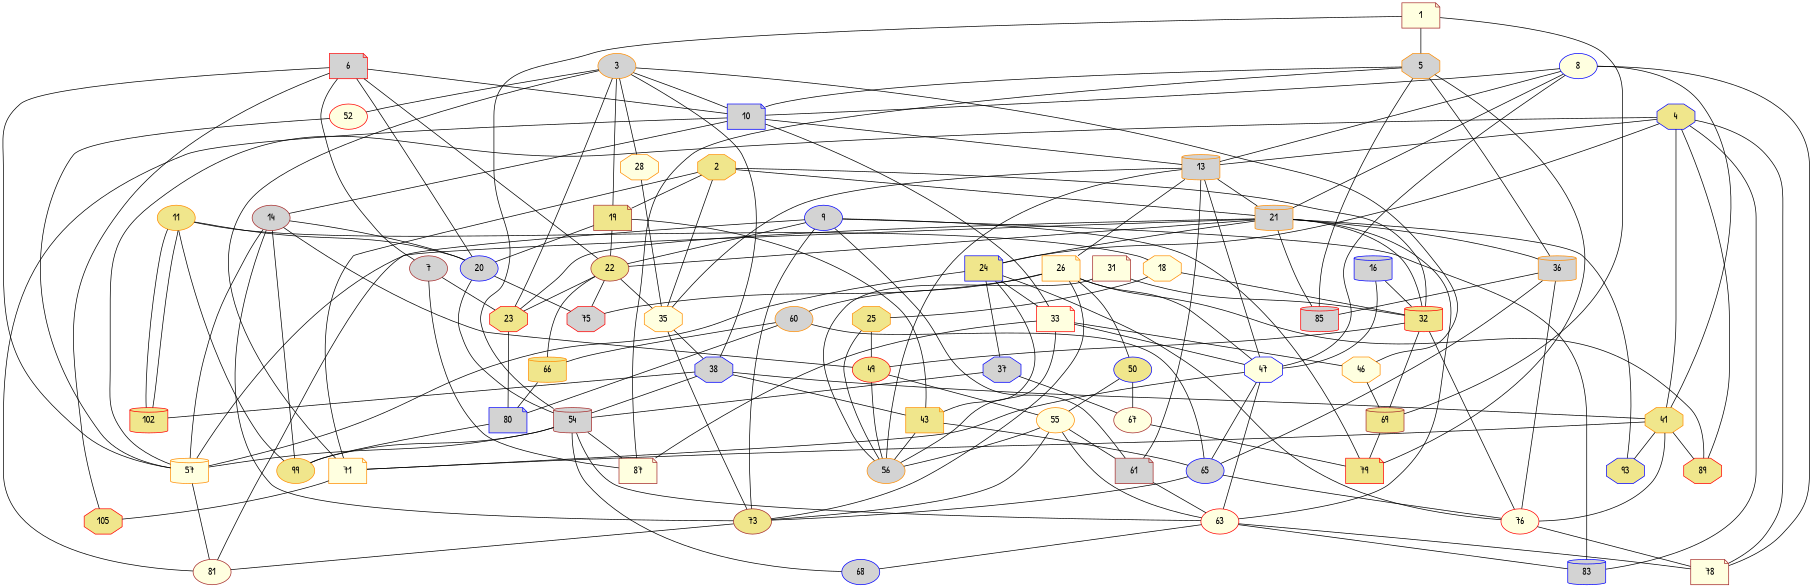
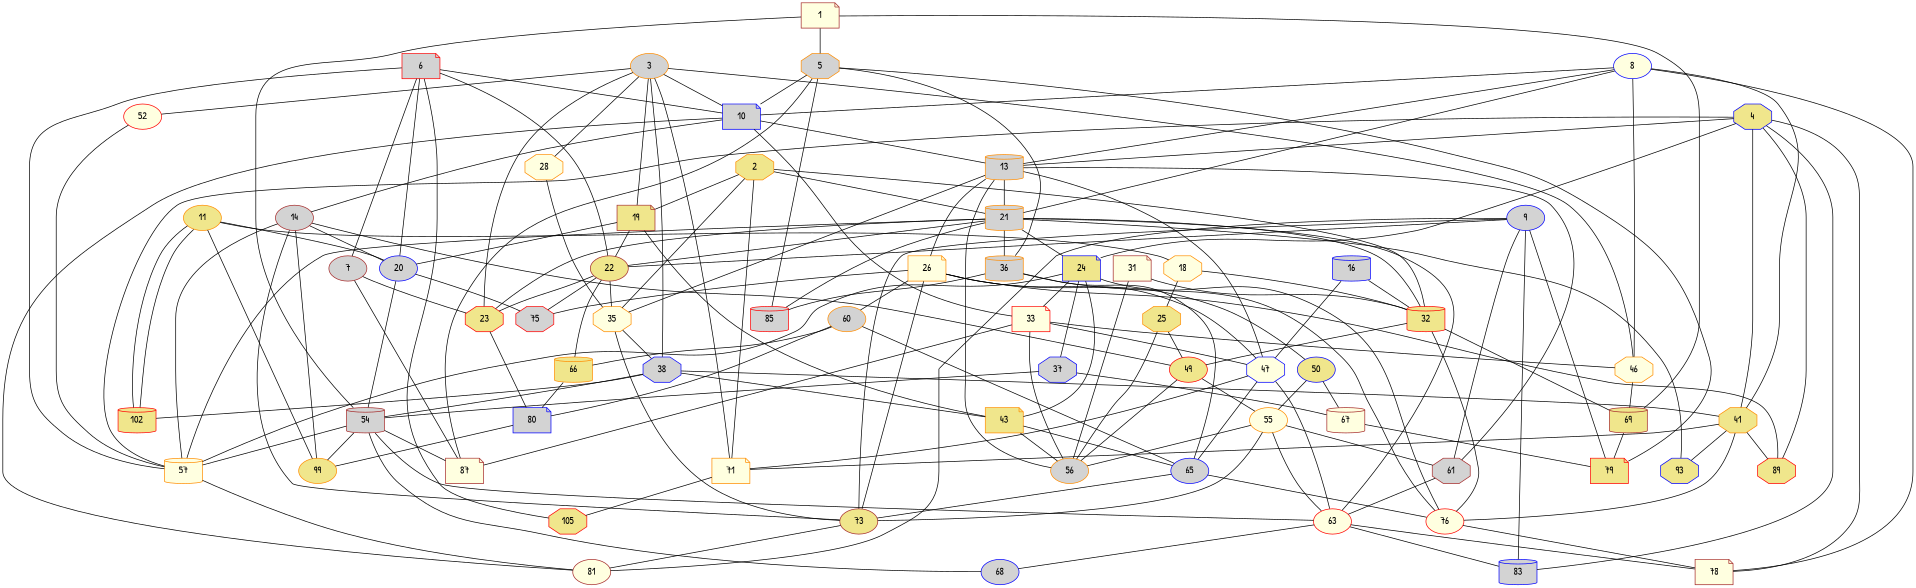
  graph {
    fontname="Patrick Hand"
    node [color=darkorange fillcolor=lightgrey fontname="Patrick Hand" shape=ellipse style=filled]
    edge [fontname="Patrick Hand"]
    5 [shape=octagon super="+15"]
    10 [color=blue shape=note super="+104"]
    36 [shape=cylinder super="+98"]
    79 [color=red fillcolor=khaki shape=note]
    85 [color=red shape=cylinder]
    87 [color=brown fillcolor=lightyellow shape=note]
    1 [color=brown fillcolor=lightyellow shape=note]
    54 [color=brown shape=cylinder super="+72"]
    69 [color=brown fillcolor=khaki shape=cylinder]
    57 [fillcolor=lightyellow shape=cylinder super="+88"]
    99 [fillcolor=khaki]
    63 [color=red fillcolor=lightyellow super="+94"]
    68 [color=blue]
    2 [fillcolor=khaki shape=octagon super="+59"]
    19 [color=brown fillcolor=khaki shape=note super="+34"]
    21 [shape=cylinder super="+44"]
    32 [color=red fillcolor=khaki shape=cylinder]
    35 [fillcolor=lightyellow shape=octagon super="+84"]
    71 [fillcolor=lightyellow shape=note]
    20 [color=blue super="+45"]
    22 [color=brown fillcolor=khaki super="+28"]
    43 [fillcolor=khaki shape=note super="+103"]
    23 [color=red fillcolor=khaki shape=octagon super="+48"]
    24 [color=blue fillcolor=khaki shape=note super="+58"]
    93 [color=blue fillcolor=khaki shape=octagon]
    49 [color=red fillcolor=khaki super="+53"]
    76 [color=red fillcolor=lightyellow super="+96"]
    38 [color=blue shape=octagon super="+90"]
    73 [color=brown fillcolor=khaki super="+95"]
    105 [color=red fillcolor=khaki shape=octagon]
    3 [super="+62"]
    n32 [fillcolor=lightyellow label=28 shape=octagon]
    46 [fillcolor=lightyellow shape=octagon super="+51"]
    52 [color=red fillcolor=lightyellow]
    13 [shape=cylinder super="+39"]
    81 [color=brown fillcolor=lightyellow super="+91"]
    14 [color=brown super="+29"]
    33 [color=red fillcolor=lightyellow shape=note super="+64"]
    80 [color=blue shape=note]
    41 [fillcolor=khaki shape=octagon super="+101"]
    102 [color=red fillcolor=khaki shape=cylinder]
    4 [color=blue fillcolor=khaki shape=octagon super="+30"]
    78 [color=brown fillcolor=lightyellow shape=note]
    83 [color=blue shape=cylinder]
    89 [color=red fillcolor=khaki shape=octagon]
    47 [color=blue fillcolor=lightyellow shape=octagon super="+86"]
-   61 [color=brown shape=note]
+   61 [color=brown shape=octagon]
    26 [fillcolor=lightyellow shape=note super="+77"]
    56 [super="+100"]
    37 [color=blue shape=octagon]
    65 [color=blue super="+97"]
    6 [color=red shape=note super="+74"]
    7 [color=brown super="+40"]
    75 [color=red shape=octagon]
    66 [fillcolor=khaki shape=cylinder]
    8 [color=blue fillcolor=lightyellow super="+42"]
    9 [color=blue super="+92"]
    11 [fillcolor=khaki super="+12"]
    18 [fillcolor=lightyellow shape=octagon]
    25 [fillcolor=khaki shape=octagon]
    50 [color=blue fillcolor=khaki]
    60
    55 [fillcolor=lightyellow super="+70"]
    16 [color=blue shape=cylinder]
-   67 [color=brown fillcolor=lightyellow super="+82"]
+   67 [color=brown fillcolor=lightyellow shape=cylinder super="+82"]
    31 [color=brown fillcolor=lightyellow shape=note]
    5 -- 10
    5 -- 36
    5 -- 79
    5 -- 85
    5 -- 87
    10 -- 13
    10 -- 81
    10 -- 14
    10 -- 33
    36 -- 85
    36 -- 76
    36 -- 65
    1 -- 5
    1 -- 54
    1 -- 69
    54 -- 87
    54 -- 57
    54 -- 99
    54 -- 63
    54 -- 68
    69 -- 79
    57 -- 81
    63 -- 68
    63 -- 78
    63 -- 83
    2 -- 19
    2 -- 21
    2 -- 32
    2 -- 35
    2 -- 71
    19 -- 20
    19 -- 22
    19 -- 43
    21 -- 36
    21 -- 85
    21 -- 57
    21 -- 63
    21 -- 32
    21 -- 22
    21 -- 23
    21 -- 24
    21 -- 93
    32 -- 69
    32 -- 49
    32 -- 76
    35 -- 38
    35 -- 73
    71 -- 105
    20 -- 54
    20 -- 75
    22 -- 35 [weight=2]
    22 -- 23
    22 -- 75
    22 -- 66
    43 -- 56
    43 -- 65
    23 -- 80
    24 -- 57
    24 -- 43
    24 -- 76
    24 -- 33
    24 -- 37
    49 -- 56
    49 -- 55
    76 -- 78
    38 -- 54
    38 -- 43
    38 -- 41
    38 -- 102
    73 -- 81
    3 -- 10
    3 -- 19
    3 -- 71
    3 -- 23
    3 -- 38
    3 -- n32
    3 -- 46
    3 -- 52
    n32 -- 35
    46 -- 69
    52 -- 57
    13 -- 21
    13 -- 35
    13 -- 47
    13 -- 61
    13 -- 26
    13 -- 56
    14 -- 57
    14 -- 99
    14 -- 20
    14 -- 49
    14 -- 73
    33 -- 87 [weight=2]
    33 -- 46
    33 -- 47
    33 -- 56
    80 -- 99
    41 -- 71
    41 -- 93
    41 -- 76
    41 -- 89
    4 -- 57
    4 -- 24
    4 -- 13
    4 -- 41
    4 -- 78
    4 -- 83
    4 -- 89
    47 -- 63
    47 -- 71
    47 -- 65
    61 -- 63
    26 -- 73
    26 -- 89
    26 -- 47
    26 -- 75
    26 -- 50
    26 -- 60
    37 -- 54
    37 -- 67
    65 -- 76
    65 -- 73
    6 -- 10
    6 -- 57
    6 -- 20
    6 -- 22
    6 -- 105
    6 -- 7
    7 -- 87
    7 -- 23
    66 -- 80
    8 -- 10
    8 -- 21
    8 -- 13
    8 -- 41
    8 -- 78
-   8 -- 47
+   8 -- 46
    9 -- 79
    9 -- 22
    9 -- 73
    9 -- 81
    9 -- 83
    9 -- 61
    11 -- 99
    11 -- 20
    11 -- 102
    11 -- 102
    11 -- 18
    18 -- 32
    18 -- 25
    25 -- 49
    25 -- 56
    50 -- 55
    50 -- 67
    60 -- 80
    60 -- 65
    60 -- 66
    55 -- 63
    55 -- 73
    55 -- 61
    55 -- 56
    16 -- 32
    16 -- 47
    67 -- 79
    31 -- 32
    31 -- 56
  }
